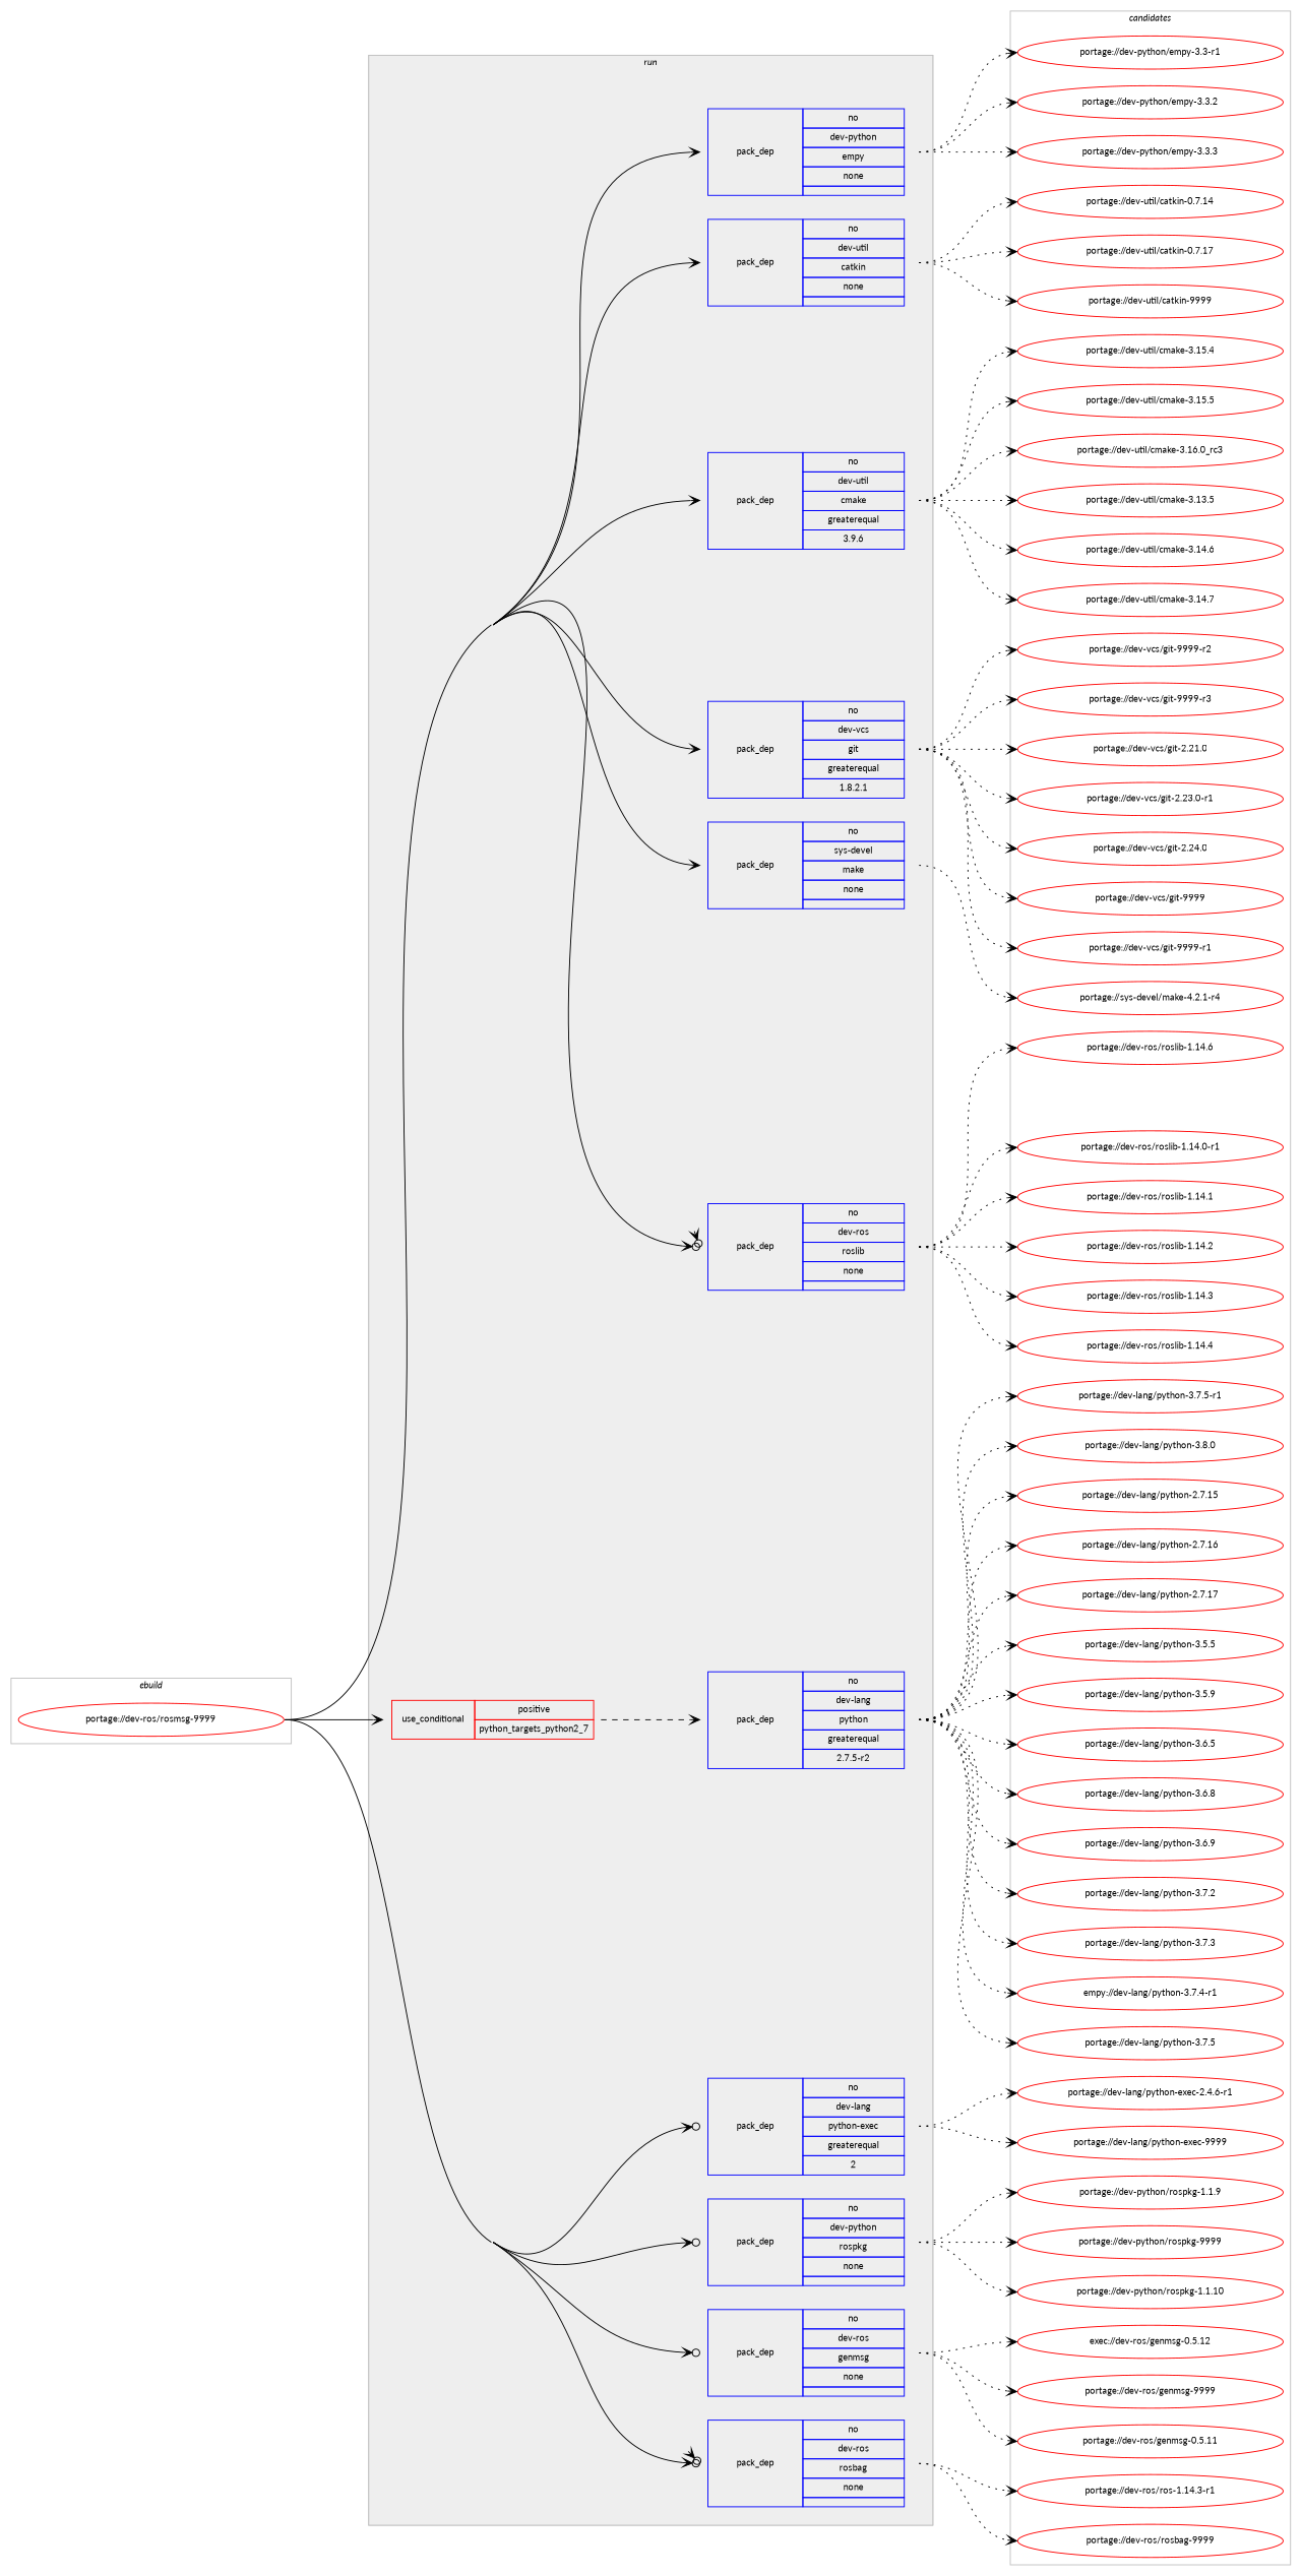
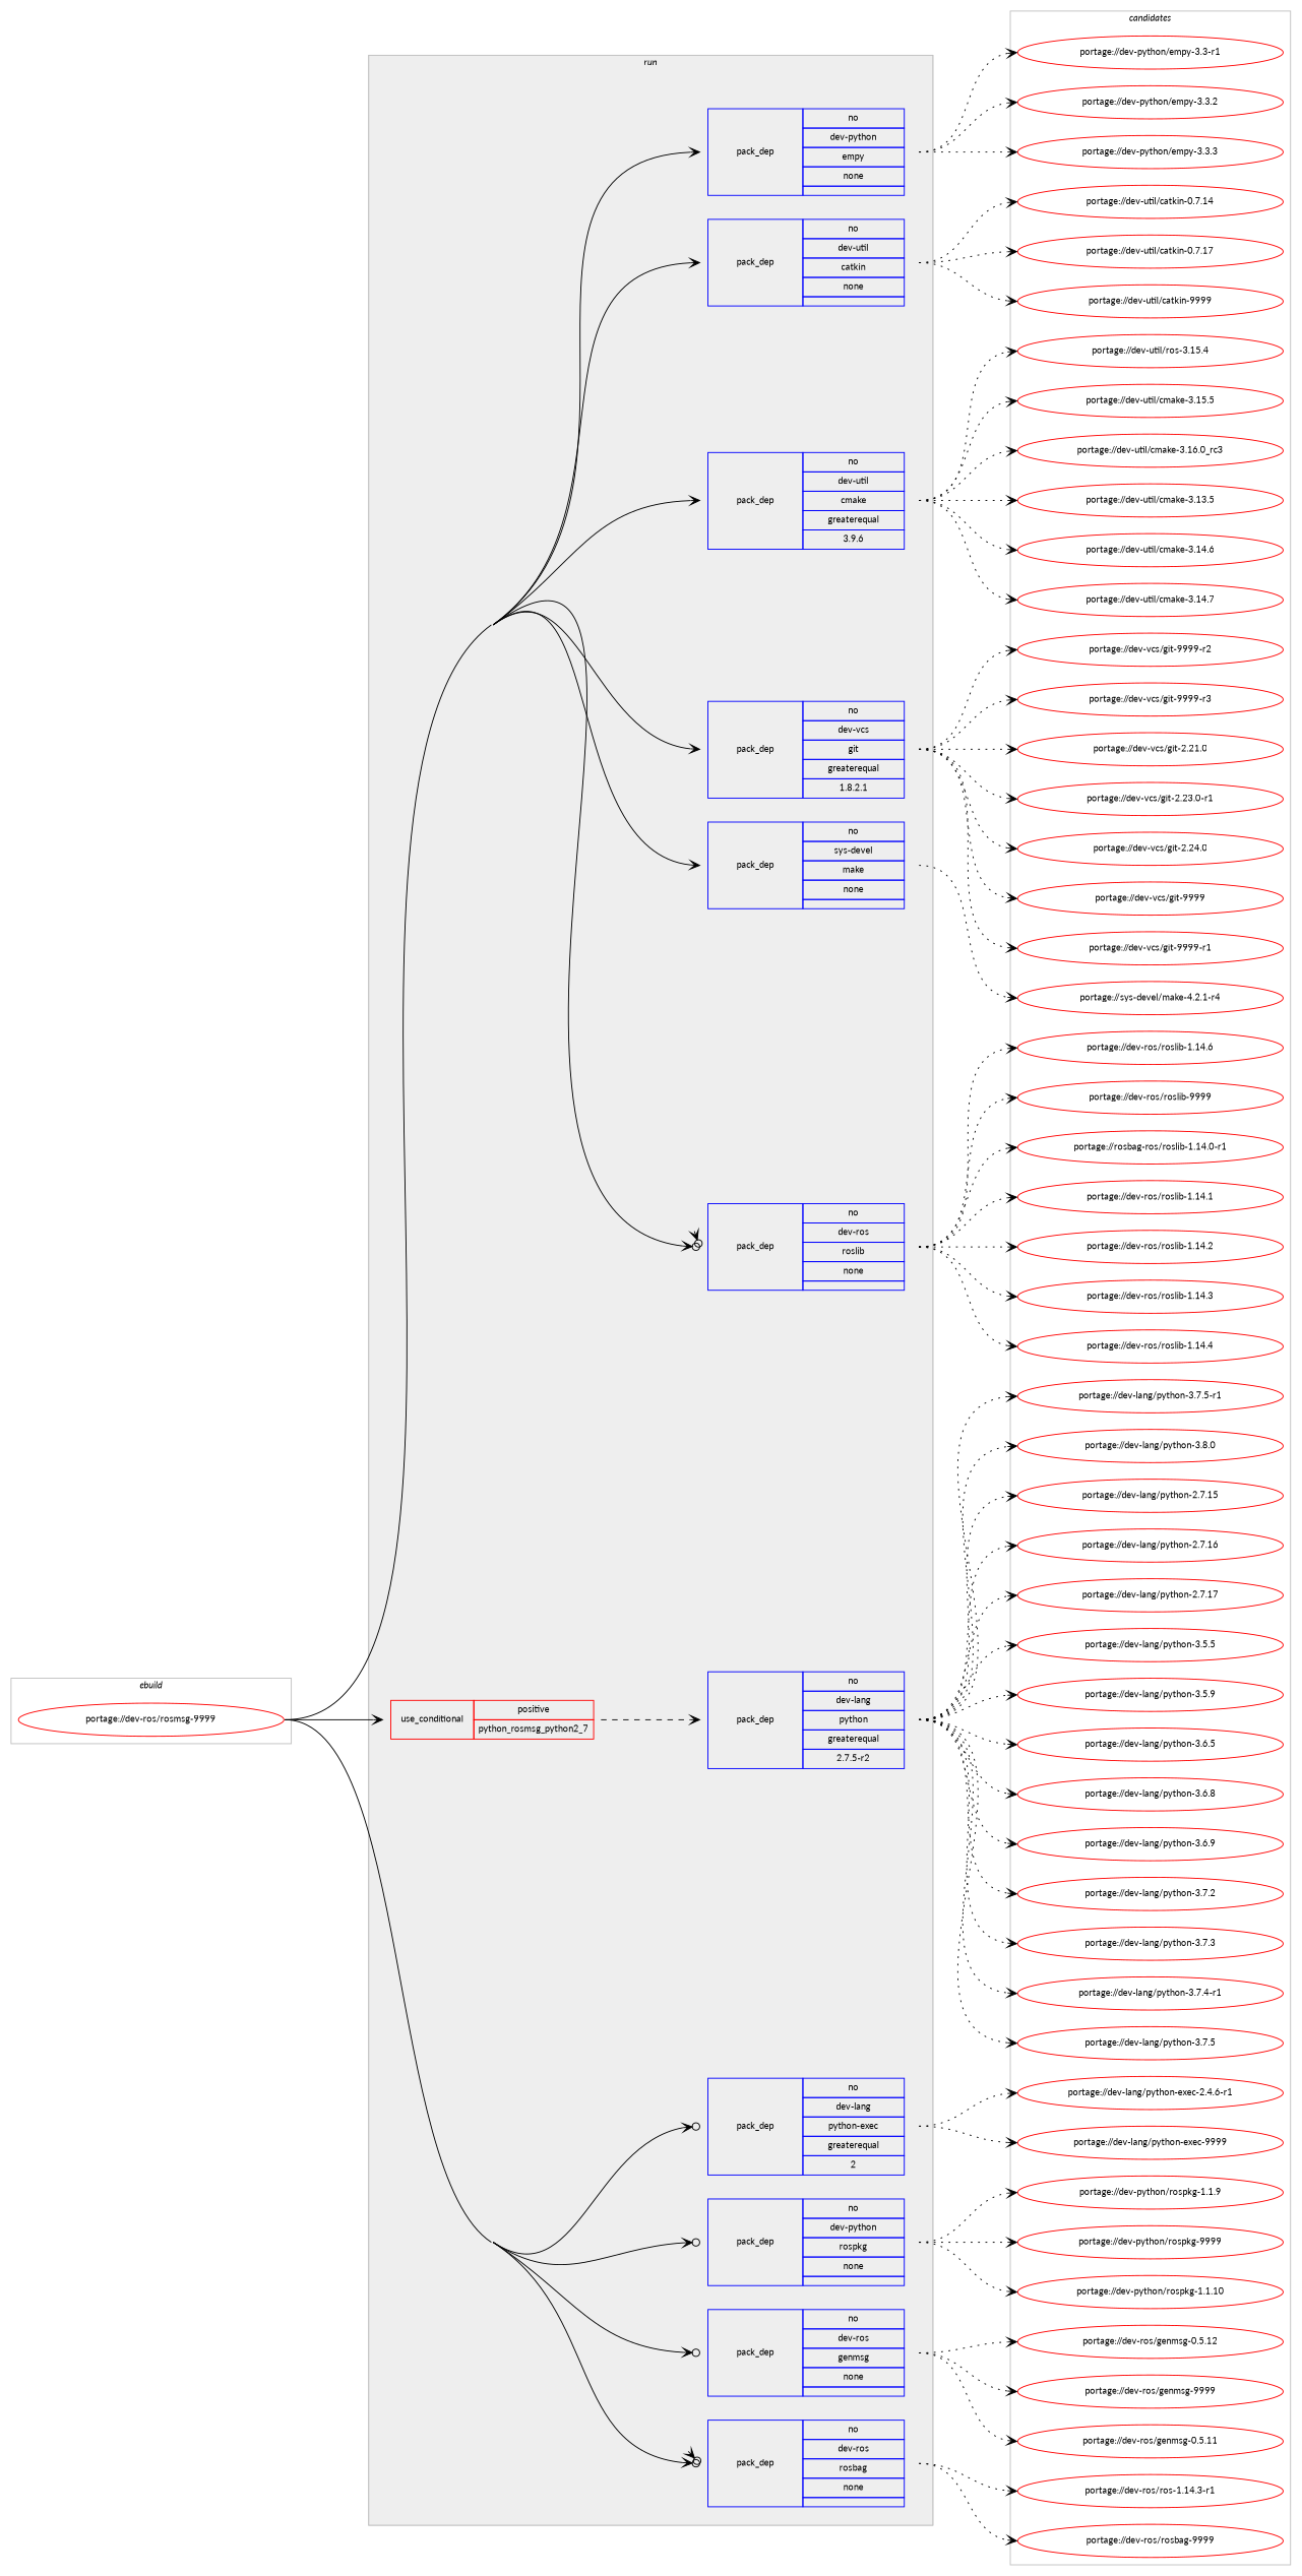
  digraph {
    compound=true
    concentrate=true
    fontname=Lato
    fontsize=10
    newrank=true
    rankdir=LR
    ranksep=1.5
    node [color=red fontname=Lato fontsize=10]
    edge [arrowhead=vee fontname=Lato headport=w style=dotted tailport=e weight=100]
    n1 [label="portage://dev-ros/rosmsg-9999" width=4]
    n2 [color=blue label=<<TABLE BORDER="0" CELLBORDER="1" CELLSPACING="0" CELLPADDING="4" WIDTH="220"><TR><TD ROWSPAN="6" CELLPADDING="30">pack_dep</TD></TR><TR><TD WIDTH="110">no</TD></TR><TR><TD>dev-python</TD></TR><TR><TD>empy</TD></TR><TR><TD>none</TD></TR><TR><TD></TD></TR></TABLE>> shape=none]
    n3 [color=blue label=<<TABLE BORDER="0" CELLBORDER="1" CELLSPACING="0" CELLPADDING="4" WIDTH="220"><TR><TD ROWSPAN="6" CELLPADDING="30">pack_dep</TD></TR><TR><TD WIDTH="110">no</TD></TR><TR><TD>dev-util</TD></TR><TR><TD>catkin</TD></TR><TR><TD>none</TD></TR><TR><TD></TD></TR></TABLE>> shape=none]
    n4 [color=blue label=<<TABLE BORDER="0" CELLBORDER="1" CELLSPACING="0" CELLPADDING="4" WIDTH="220"><TR><TD ROWSPAN="6" CELLPADDING="30">pack_dep</TD></TR><TR><TD WIDTH="110">no</TD></TR><TR><TD>dev-util</TD></TR><TR><TD>cmake</TD></TR><TR><TD>greaterequal</TD></TR><TR><TD>3.9.6</TD></TR></TABLE>> shape=none]
    n5 [color=blue label=<<TABLE BORDER="0" CELLBORDER="1" CELLSPACING="0" CELLPADDING="4" WIDTH="220"><TR><TD ROWSPAN="6" CELLPADDING="30">pack_dep</TD></TR><TR><TD WIDTH="110">no</TD></TR><TR><TD>dev-vcs</TD></TR><TR><TD>git</TD></TR><TR><TD>greaterequal</TD></TR><TR><TD>1.8.2.1</TD></TR></TABLE>> shape=none]
    n6 [color=blue label=<<TABLE BORDER="0" CELLBORDER="1" CELLSPACING="0" CELLPADDING="4" WIDTH="220"><TR><TD ROWSPAN="6" CELLPADDING="30">pack_dep</TD></TR><TR><TD WIDTH="110">no</TD></TR><TR><TD>sys-devel</TD></TR><TR><TD>make</TD></TR><TR><TD>none</TD></TR><TR><TD></TD></TR></TABLE>> shape=none]
    n7 [color=blue label=<<TABLE BORDER="0" CELLBORDER="1" CELLSPACING="0" CELLPADDING="4" WIDTH="220"><TR><TD ROWSPAN="6" CELLPADDING="30">pack_dep</TD></TR><TR><TD WIDTH="110">no</TD></TR><TR><TD>dev-ros</TD></TR><TR><TD>roslib</TD></TR><TR><TD>none</TD></TR><TR><TD></TD></TR></TABLE>> shape=none]
    n8 [color=blue label=<<TABLE BORDER="0" CELLBORDER="1" CELLSPACING="0" CELLPADDING="4" WIDTH="220"><TR><TD ROWSPAN="6" CELLPADDING="30">pack_dep</TD></TR><TR><TD WIDTH="110">no</TD></TR><TR><TD>dev-lang</TD></TR><TR><TD>python</TD></TR><TR><TD>greaterequal</TD></TR><TR><TD>2.7.5-r2</TD></TR></TABLE>> shape=none]
-   n9 [label=<<TABLE BORDER="0" CELLBORDER="1" CELLSPACING="0" CELLPADDING="4"><TR><TD ROWSPAN="3" CELLPADDING="10">use_conditional</TD></TR><TR><TD>positive</TD></TR><TR><TD>python_targets_python2_7</TD></TR></TABLE>> shape=none]
+   n9 [label=<<TABLE BORDER="0" CELLBORDER="1" CELLSPACING="0" CELLPADDING="4"><TR><TD ROWSPAN="3" CELLPADDING="10">use_conditional</TD></TR><TR><TD>positive</TD></TR><TR><TD>python_rosmsg_python2_7</TD></TR></TABLE>> shape=none]
    n10 [color=blue label=<<TABLE BORDER="0" CELLBORDER="1" CELLSPACING="0" CELLPADDING="4" WIDTH="220"><TR><TD ROWSPAN="6" CELLPADDING="30">pack_dep</TD></TR><TR><TD WIDTH="110">no</TD></TR><TR><TD>dev-lang</TD></TR><TR><TD>python-exec</TD></TR><TR><TD>greaterequal</TD></TR><TR><TD>2</TD></TR></TABLE>> shape=none]
    n11 [color=blue label=<<TABLE BORDER="0" CELLBORDER="1" CELLSPACING="0" CELLPADDING="4" WIDTH="220"><TR><TD ROWSPAN="6" CELLPADDING="30">pack_dep</TD></TR><TR><TD WIDTH="110">no</TD></TR><TR><TD>dev-python</TD></TR><TR><TD>rospkg</TD></TR><TR><TD>none</TD></TR><TR><TD></TD></TR></TABLE>> shape=none]
    n12 [color=blue label=<<TABLE BORDER="0" CELLBORDER="1" CELLSPACING="0" CELLPADDING="4" WIDTH="220"><TR><TD ROWSPAN="6" CELLPADDING="30">pack_dep</TD></TR><TR><TD WIDTH="110">no</TD></TR><TR><TD>dev-ros</TD></TR><TR><TD>genmsg</TD></TR><TR><TD>none</TD></TR><TR><TD></TD></TR></TABLE>> shape=none]
    n13 [color=blue label=<<TABLE BORDER="0" CELLBORDER="1" CELLSPACING="0" CELLPADDING="4" WIDTH="220"><TR><TD ROWSPAN="6" CELLPADDING="30">pack_dep</TD></TR><TR><TD WIDTH="110">no</TD></TR><TR><TD>dev-ros</TD></TR><TR><TD>rosbag</TD></TR><TR><TD>none</TD></TR><TR><TD></TD></TR></TABLE>> shape=none]
    n14 [label="portage://dev-python/empy-3.3-r1" width=4]
    n15 [label="portage://dev-python/empy-3.3.2" width=4]
    n16 [label="portage://dev-python/empy-3.3.3" width=4]
    n17 [label="portage://dev-util/catkin-0.7.14" width=4]
    n18 [label="portage://dev-util/catkin-0.7.17" width=4]
    n19 [label="portage://dev-util/catkin-9999" width=4]
    n20 [label="portage://dev-util/cmake-3.13.5" width=4]
    n21 [label="portage://dev-util/cmake-3.14.6" width=4]
    n22 [label="portage://dev-util/cmake-3.14.7" width=4]
-   n23 [label="portage://dev-util/cmake-3.15.4" width=4]
+   n23 [label="portage://dev-util/ros-3.15.4" width=4]
    n24 [label="portage://dev-util/cmake-3.15.5" width=4]
    n25 [label="portage://dev-util/cmake-3.16.0_rc3" width=4]
    n26 [label="portage://dev-vcs/git-2.21.0" width=4]
    n27 [label="portage://dev-vcs/git-2.23.0-r1" width=4]
    n28 [label="portage://dev-vcs/git-2.24.0" width=4]
    n29 [label="portage://dev-vcs/git-9999" width=4]
    n30 [label="portage://dev-vcs/git-9999-r1" width=4]
    n31 [label="portage://dev-vcs/git-9999-r2" width=4]
    n32 [label="portage://dev-vcs/git-9999-r3" width=4]
    n33 [label="portage://sys-devel/make-4.2.1-r4" width=4]
    n34 [label="portage://dev-lang/python-2.7.15" width=4]
    n35 [label="portage://dev-lang/python-2.7.16" width=4]
    n36 [label="portage://dev-lang/python-2.7.17" width=4]
    n37 [label="portage://dev-lang/python-3.5.5" width=4]
    n38 [label="portage://dev-lang/python-3.5.9" width=4]
    n39 [label="portage://dev-lang/python-3.6.5" width=4]
    n40 [label="portage://dev-lang/python-3.6.8" width=4]
    n41 [label="portage://dev-lang/python-3.6.9" width=4]
    n42 [label="portage://dev-lang/python-3.7.2" width=4]
    n43 [label="portage://dev-lang/python-3.7.3" width=4]
-   n44 [label="empy://dev-lang/python-3.7.4-r1" width=4]
+   n44 [label="portage://dev-lang/python-3.7.4-r1" width=4]
    n45 [label="portage://dev-lang/python-3.7.5" width=4]
    n46 [label="portage://dev-lang/python-3.7.5-r1" width=4]
    n47 [label="portage://dev-lang/python-3.8.0" width=4]
    n48 [label="portage://dev-lang/python-exec-2.4.6-r1" width=4]
    n49 [label="portage://dev-lang/python-exec-9999" width=4]
    n50 [label="portage://dev-python/rospkg-1.1.10" width=4]
    n51 [label="portage://dev-python/rospkg-1.1.9" width=4]
    n52 [label="portage://dev-python/rospkg-9999" width=4]
    n53 [label="portage://dev-ros/genmsg-0.5.11" width=4]
-   n54 [label="exec://dev-ros/genmsg-0.5.12" width=4]
+   n54 [label="portage://dev-ros/genmsg-0.5.12" width=4]
    n55 [label="portage://dev-ros/genmsg-9999" width=4]
    n56 [label="portage://dev-ros/ros-1.14.3-r1" width=4]
    n57 [label="portage://dev-ros/rosbag-9999" width=4]
-   n58 [label="portage://dev-ros/roslib-1.14.0-r1" width=4]
+   n58 [label="portage://rosbag-ros/roslib-1.14.0-r1" width=4]
    n59 [label="portage://dev-ros/roslib-1.14.1" width=4]
    n60 [label="portage://dev-ros/roslib-1.14.2" width=4]
    n61 [label="portage://dev-ros/roslib-1.14.3" width=4]
    n62 [label="portage://dev-ros/roslib-1.14.4" width=4]
    n63 [label="portage://dev-ros/roslib-1.14.6" width=4]
+   n64 [label="portage://dev-ros/roslib-9999" width=4]
    subgraph cluster_1 {
      color=gray
      label=<<i>ebuild</i>>
      rank=same
      n1
    }
    subgraph cluster_2 {
      color=gray
      label=<<i>dependencies</i>>
      subgraph cluster_3 {
        color=gray
        fillcolor="#eeeeee"
        label=<<i>compile</i>>
        style=filled
        subgraph sub_4 {
          color=gray
          fillcolor="#eeeeee"
          label=<<i>compile</i>>
          style=filled
          n2
        }
        subgraph sub_5 {
          color=gray
          fillcolor="#eeeeee"
          label=<<i>compile</i>>
          style=filled
          n3
        }
        subgraph sub_6 {
          color=gray
          fillcolor="#eeeeee"
          label=<<i>compile</i>>
          style=filled
          n4
        }
        subgraph sub_7 {
          color=gray
          fillcolor="#eeeeee"
          label=<<i>compile</i>>
          style=filled
          n5
        }
        subgraph sub_8 {
          color=gray
          fillcolor="#eeeeee"
          label=<<i>compile</i>>
          style=filled
          n6
        }
      }
      subgraph cluster_9 {
        color=gray
        fillcolor="#eeeeee"
        label=<<i>compile and run</i>>
        style=filled
        subgraph sub_10 {
          color=gray
          fillcolor="#eeeeee"
          label=<<i>compile and run</i>>
          style=filled
          n7
        }
        subgraph sub_11 {
          color=gray
          fillcolor="#eeeeee"
          label=<<i>compile and run</i>>
          style=filled
          n9
          subgraph sub_12 {
            color=gray
            fillcolor="#eeeeee"
            label=<<i>compile and run</i>>
            style=filled
            n8
          }
        }
        subgraph sub_13 {
          color=gray
          fillcolor="#eeeeee"
          label=<<i>compile and run</i>>
          style=filled
          n10
        }
        subgraph sub_14 {
          color=gray
          fillcolor="#eeeeee"
          label=<<i>compile and run</i>>
          style=filled
          n11
        }
        subgraph sub_15 {
          color=gray
          fillcolor="#eeeeee"
          label=<<i>compile and run</i>>
          style=filled
          n12
        }
        subgraph sub_16 {
          color=gray
          fillcolor="#eeeeee"
          label=<<i>compile and run</i>>
          style=filled
          n13
        }
      }
      subgraph cluster_17 {
        color=gray
        fillcolor="#eeeeee"
        label=<<i>run</i>>
        style=filled
      }
    }
    subgraph cluster_18 {
      color=gray
      label=<<i>candidates</i>>
      rank=same
      subgraph sub_19 {
        color=black
        label=<<i>candidates</i>>
        nodesep=1
        rank=same
        n14
        n15
        n16
      }
      subgraph sub_20 {
        color=black
        label=<<i>candidates</i>>
        nodesep=1
        rank=same
        n17
        n18
        n19
      }
      subgraph sub_21 {
        color=black
        label=<<i>candidates</i>>
        nodesep=1
        rank=same
        n20
        n21
        n22
        n23
        n24
        n25
      }
      subgraph sub_22 {
        color=black
        label=<<i>candidates</i>>
        nodesep=1
        rank=same
        n26
        n27
        n28
        n29
        n30
        n31
        n32
      }
      subgraph sub_23 {
        color=black
        label=<<i>candidates</i>>
        nodesep=1
        rank=same
        n33
      }
      subgraph sub_24 {
        color=black
        label=<<i>candidates</i>>
        nodesep=1
        rank=same
        n34
        n35
        n36
        n37
        n38
        n39
        n40
        n41
        n42
        n43
        n44
        n45
        n46
        n47
      }
      subgraph sub_25 {
        color=black
        label=<<i>candidates</i>>
        nodesep=1
        rank=same
        n48
        n49
      }
      subgraph sub_26 {
        color=black
        label=<<i>candidates</i>>
        nodesep=1
        rank=same
        n50
        n51
        n52
      }
      subgraph sub_27 {
        color=black
        label=<<i>candidates</i>>
        nodesep=1
        rank=same
        n53
        n54
        n55
      }
      subgraph sub_28 {
        color=black
        label=<<i>candidates</i>>
        nodesep=1
        rank=same
        n56
        n57
      }
      subgraph sub_29 {
        color=black
        label=<<i>candidates</i>>
        nodesep=1
        rank=same
        n58
        n59
        n60
        n61
        n62
        n63
+       n64
      }
    }
    n1 -> n2 [style=solid weight=20]
    n1 -> n3 [style=solid weight=20]
    n1 -> n4 [style=solid weight=20]
    n1 -> n5 [style=solid weight=20]
    n1 -> n6 [style=solid weight=20]
    n1 -> n7 [arrowhead=odotvee style=solid weight=20]
    n1 -> n9 [style=solid weight=20]
    n1 -> n10 [arrowhead=odotvee style=solid weight=20]
    n1 -> n11 [arrowhead=odotvee style=solid weight=20]
    n1 -> n12 [arrowhead=odotvee style=solid weight=20]
    n1 -> n13 [arrowhead=odotvee style=solid weight=20]
    n2 -> n14
    n2 -> n15
    n2 -> n16
    n3 -> n17
    n3 -> n18
    n3 -> n19
    n4 -> n20
    n4 -> n21
    n4 -> n22
    n4 -> n23
    n4 -> n24
    n4 -> n25
    n5 -> n26
    n5 -> n27
    n5 -> n28
    n5 -> n29
    n5 -> n30
    n5 -> n31
    n5 -> n32
    n6 -> n33
    n7 -> n58
    n7 -> n59
    n7 -> n60
    n7 -> n61
    n7 -> n62
    n7 -> n63
+   n7 -> n64
    n8 -> n34
    n8 -> n35
    n8 -> n36
    n8 -> n37
    n8 -> n38
    n8 -> n39
    n8 -> n40
    n8 -> n41
    n8 -> n42
    n8 -> n43
    n8 -> n44
    n8 -> n45
    n8 -> n46
    n8 -> n47
    n9 -> n8 [style=dashed weight=20]
    n10 -> n48
    n10 -> n49
    n11 -> n50
    n11 -> n51
    n11 -> n52
    n12 -> n53
    n12 -> n54
    n12 -> n55
    n13 -> n56
    n13 -> n57
  }
